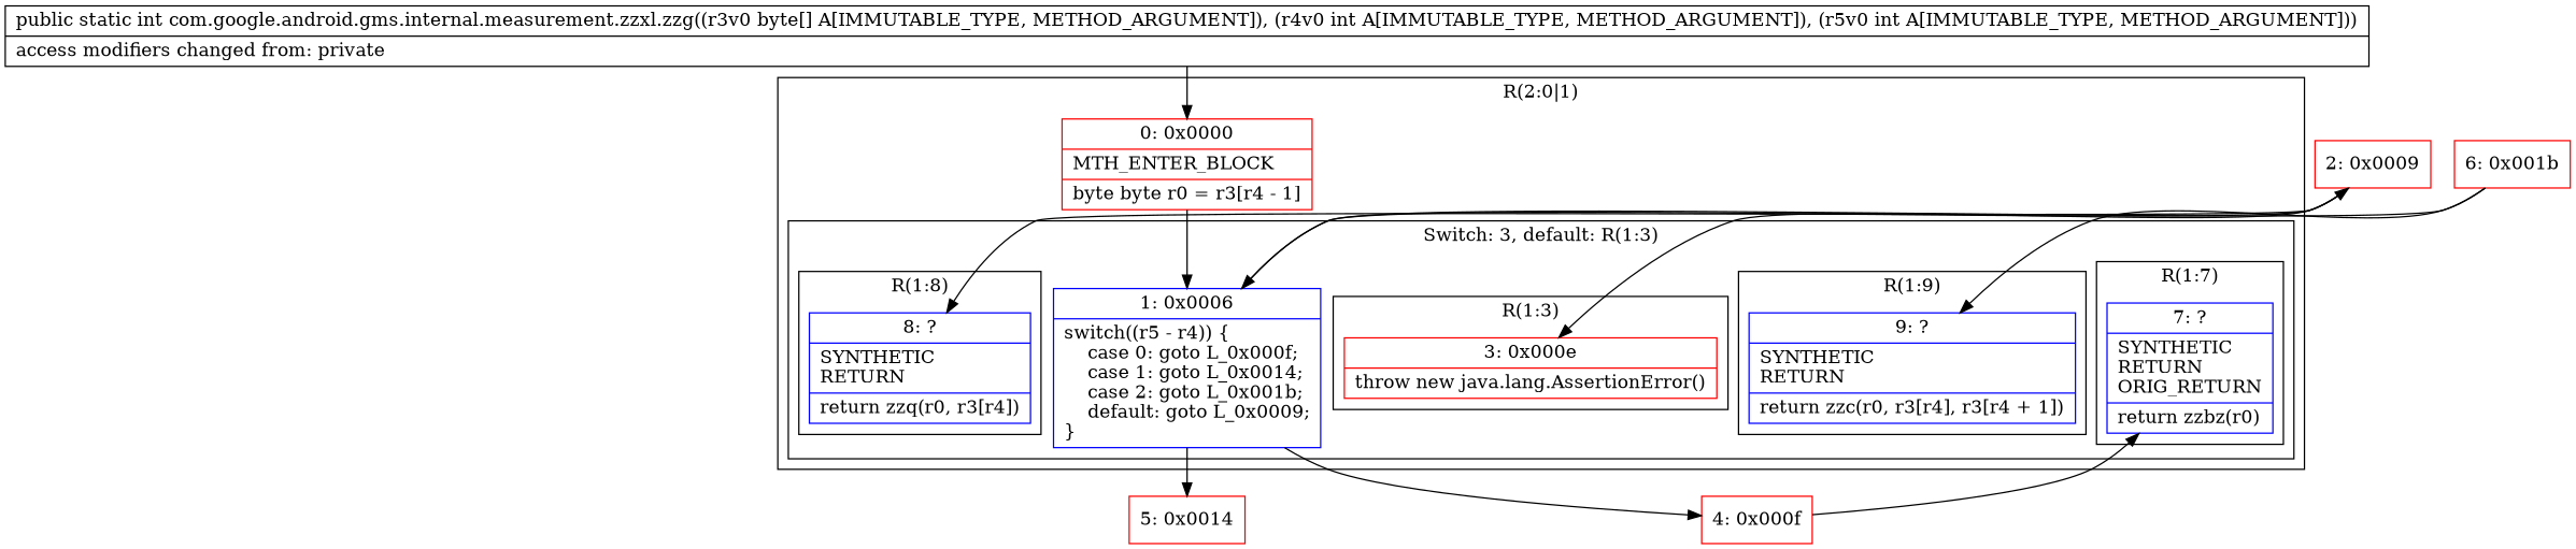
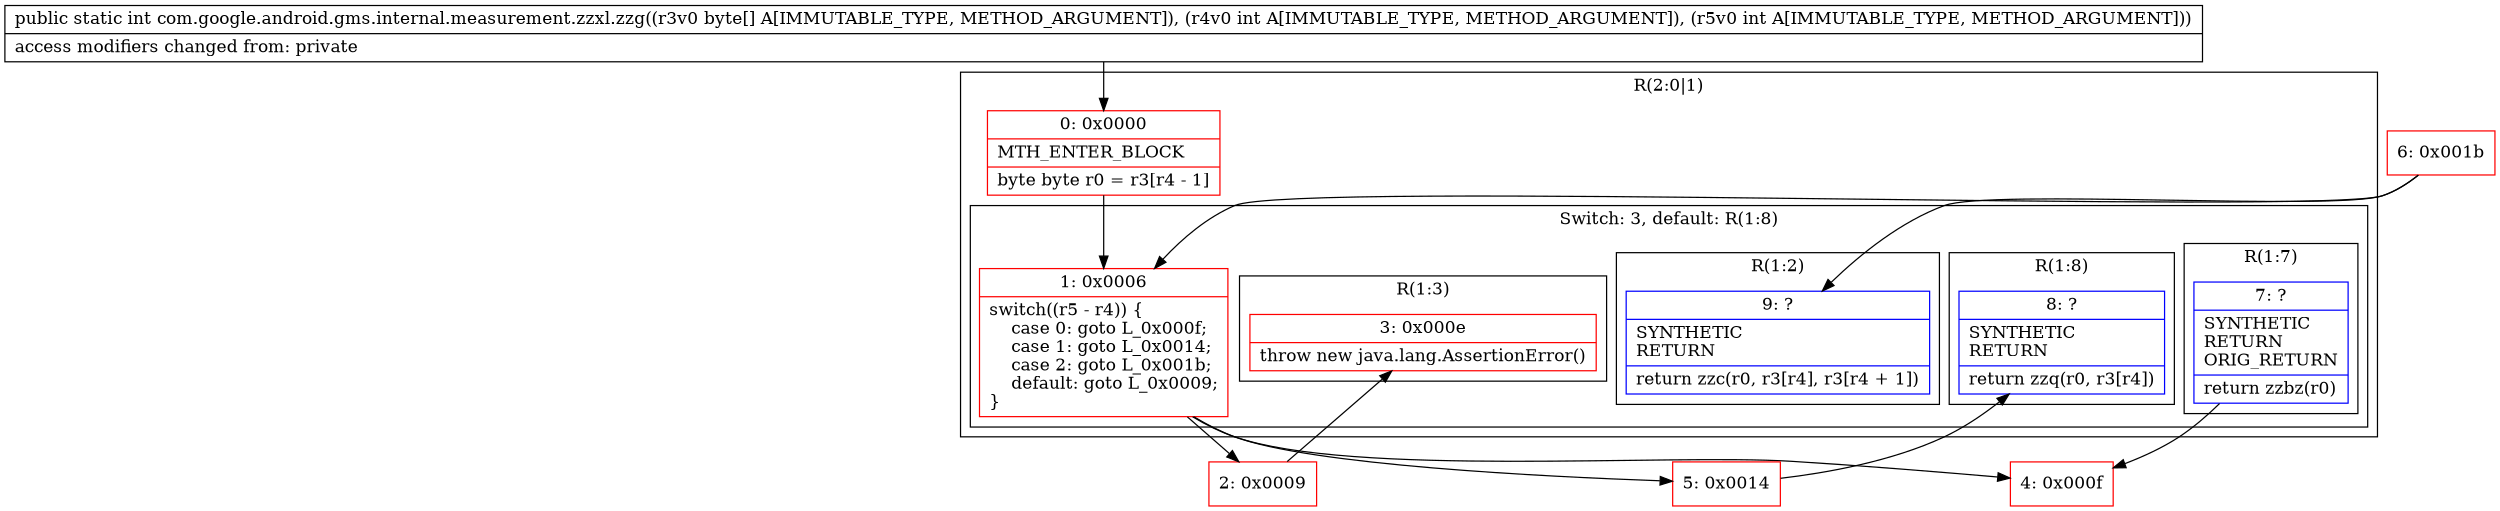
  digraph {
    node [color=red shape=record]
    n1 [color=blue label="{7\:\ ?|SYNTHETIC\lRETURN\lORIG_RETURN\l|return zzbz(r0)\l}"]
    n2 [color=blue label="{8\:\ ?|SYNTHETIC\lRETURN\l|return zzq(r0, r3[r4])\l}"]
    n3 [color=blue label="{9\:\ ?|SYNTHETIC\lRETURN\l|return zzc(r0, r3[r4], r3[r4 + 1])\l}"]
    n4 [label="{3\:\ 0x000e|throw new java.lang.AssertionError()\l}"]
-   n5 [color=blue label="{1\:\ 0x0006|switch((r5 \- r4)) \{\l    case 0: goto L_0x000f;\l    case 1: goto L_0x0014;\l    case 2: goto L_0x001b;\l    default: goto L_0x0009;\l\}\l}"]
+   n5 [label="{1\:\ 0x0006|switch((r5 \- r4)) \{\l    case 0: goto L_0x000f;\l    case 1: goto L_0x0014;\l    case 2: goto L_0x001b;\l    default: goto L_0x0009;\l\}\l}"]
    n6 [label="{0\:\ 0x0000|MTH_ENTER_BLOCK\l|byte byte r0 = r3[r4 \- 1]\l}"]
    n7 [label="{2\:\ 0x0009}"]
    n8 [label="{4\:\ 0x000f}"]
    n9 [label="{5\:\ 0x0014}"]
    n10 [label="{6\:\ 0x001b}"]
    n11 [label="{public static int com.google.android.gms.internal.measurement.zzxl.zzg((r3v0 byte[] A[IMMUTABLE_TYPE, METHOD_ARGUMENT]), (r4v0 int A[IMMUTABLE_TYPE, METHOD_ARGUMENT]), (r5v0 int A[IMMUTABLE_TYPE, METHOD_ARGUMENT]))  | access modifiers changed from: private\l}" color=""]
    subgraph cluster_1 {
      label="R(2:0|1)"
      n6
      subgraph cluster_2 {
-       label="Switch: 3, default: R(1:3)"
+       label="Switch: 3, default: R(1:8)"
        n5
        subgraph cluster_3 {
          label="R(1:7)"
          n1
        }
        subgraph cluster_4 {
          label="R(1:8)"
          n2
        }
        subgraph cluster_5 {
-         label="R(1:9)"
+         label="R(1:2)"
          n3
        }
        subgraph cluster_6 {
          label="R(1:3)"
          n4
        }
      }
    }
    n5 -> n7
    n5 -> n8
    n5 -> n9
    n6 -> n5
    n7 -> n4
-   n8 -> n1
-   n7 -> n2
+   n1 -> n8
+   n9 -> n2
    n10 -> n3
    n10 -> n5
    n11 -> n6
  }
